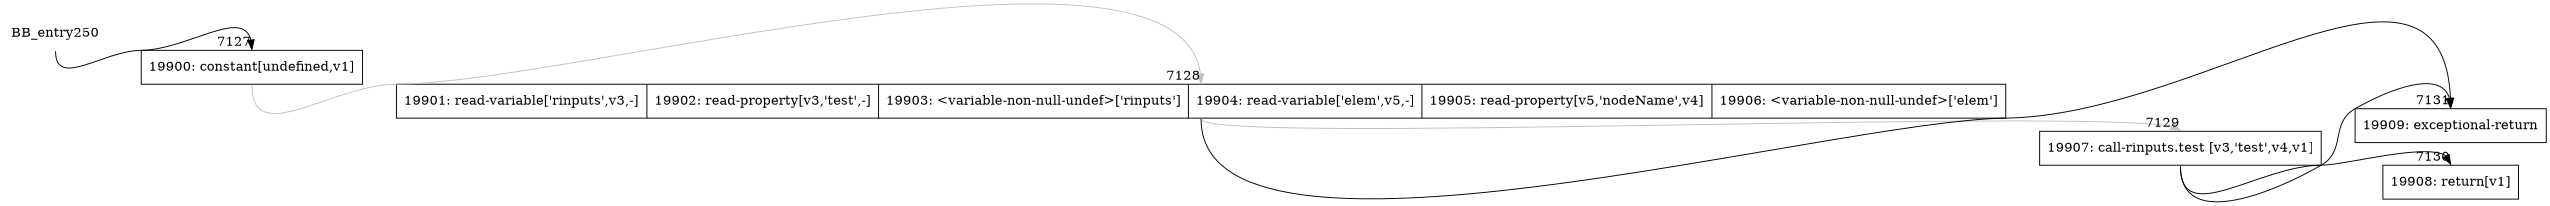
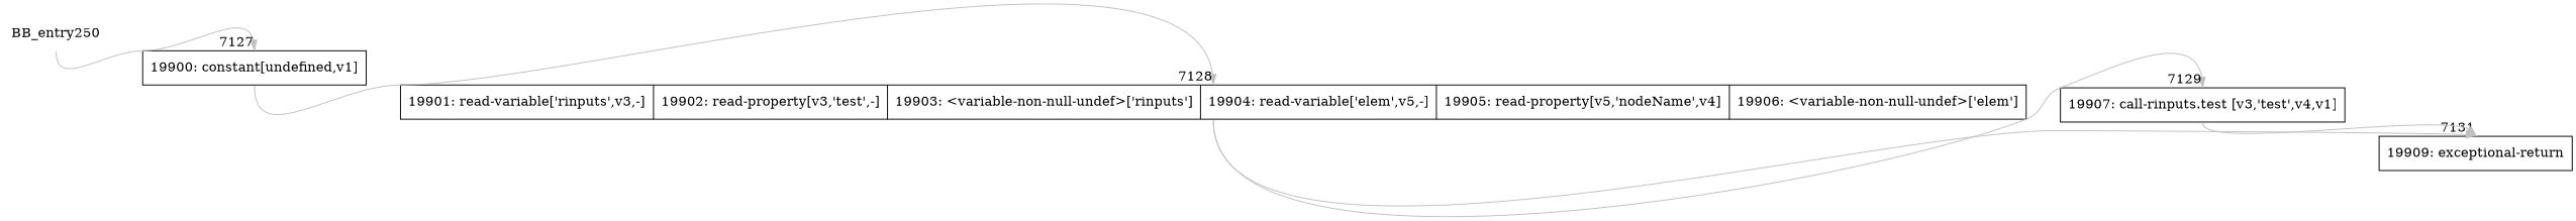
  digraph {
    rankdir=LR
    node [shape=record]
    edge [headport=n tailport=s color=gray]
    n1 [label=BB_entry250 shape=none]
    n2 [label="{19900: constant[undefined,v1]}"]
    n3 [label="{19901: read-variable['rinputs',v3,-]|19902: read-property[v3,'test',-]|19903: \<variable-non-null-undef\>['rinputs']|19904: read-variable['elem',v5,-]|19905: read-property[v5,'nodeName',v4]|19906: \<variable-non-null-undef\>['elem']}"]
    n4 [label="{19907: call-rinputs.test [v3,'test',v4,v1]}"]
    n5 [label="{19909: exceptional-return}"]
-   n6 [label="{19908: return[v1]}"]
-   n1 -> n2 [headlabel="    7127" color=""]
+   n1 -> n2 [headlabel="    7127"]
    n2 -> n3 [headlabel="      7128"]
    n3 -> n4 [headlabel="      7129"]
-   n3 -> n5 [color=black headlabel="      7131"]
-   n4 -> n5 [color=black]
-   n4 -> n6 [headlabel="      7130" color=""]
+   n3 -> n5 [headlabel="      7131"]
+   n4 -> n5
  }
